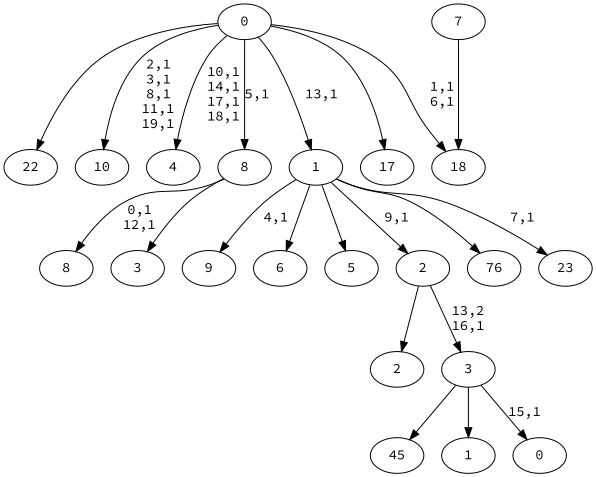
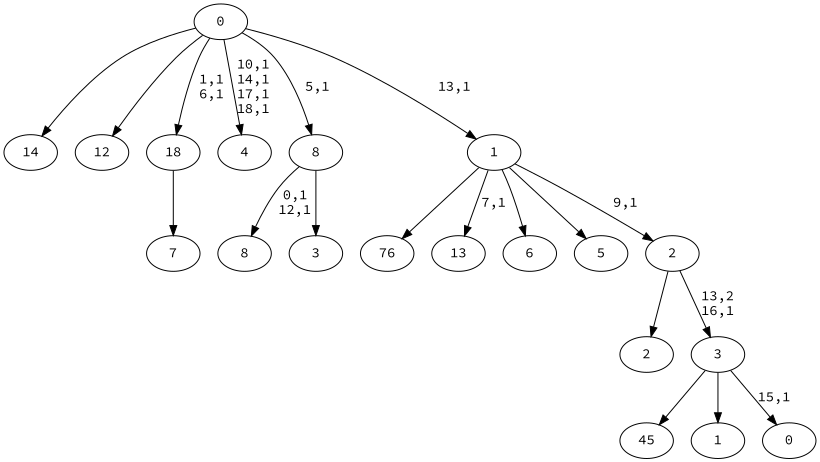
  digraph {
    fontname="Source Code Pro"
    node [fontname="Source Code Pro"]
    edge [fontname="Source Code Pro"]
    n1 [label=76]
    n2 [label=45]
-   n3 [label=17]
-   n4 [label=23]
-   n5 [label=22]
-   n6 [label=10]
-   n7 [label=9]
+   n3 [label=14]
+   n4 [label=13]
+   n5 [label=12]
    n8 [label=8]
    n9 [label=7]
    18
    n11 [label=6]
    n12 [label=5]
    n13 [label=4]
    n14 [label=3]
    8
    n16 [label=2]
    n17 [label=1]
    n18 [label=0]
    3
    2
    1
    0
-   n9 -> 18
+   18 -> n9
    8 -> n8 [label="0,1\n12,1"]
    8 -> n14
    3 -> n2
    3 -> n17
    3 -> n18 [label="15,1"]
    2 -> n16
    2 -> 3 [label="13,2\n16,1"]
    1 -> n1
    1 -> n4 [label="7,1"]
-   1 -> n7 [label="4,1"]
    1 -> n11
    1 -> n12
    1 -> 2 [label="9,1"]
    0 -> n3
    0 -> n5
-   0 -> n6 [label="2,1\n3,1\n8,1\n11,1\n19,1"]
    0 -> 18 [label="1,1\n6,1"]
    0 -> n13 [label="10,1\n14,1\n17,1\n18,1"]
    0 -> 8 [label="5,1"]
    0 -> 1 [label="13,1"]
  }
